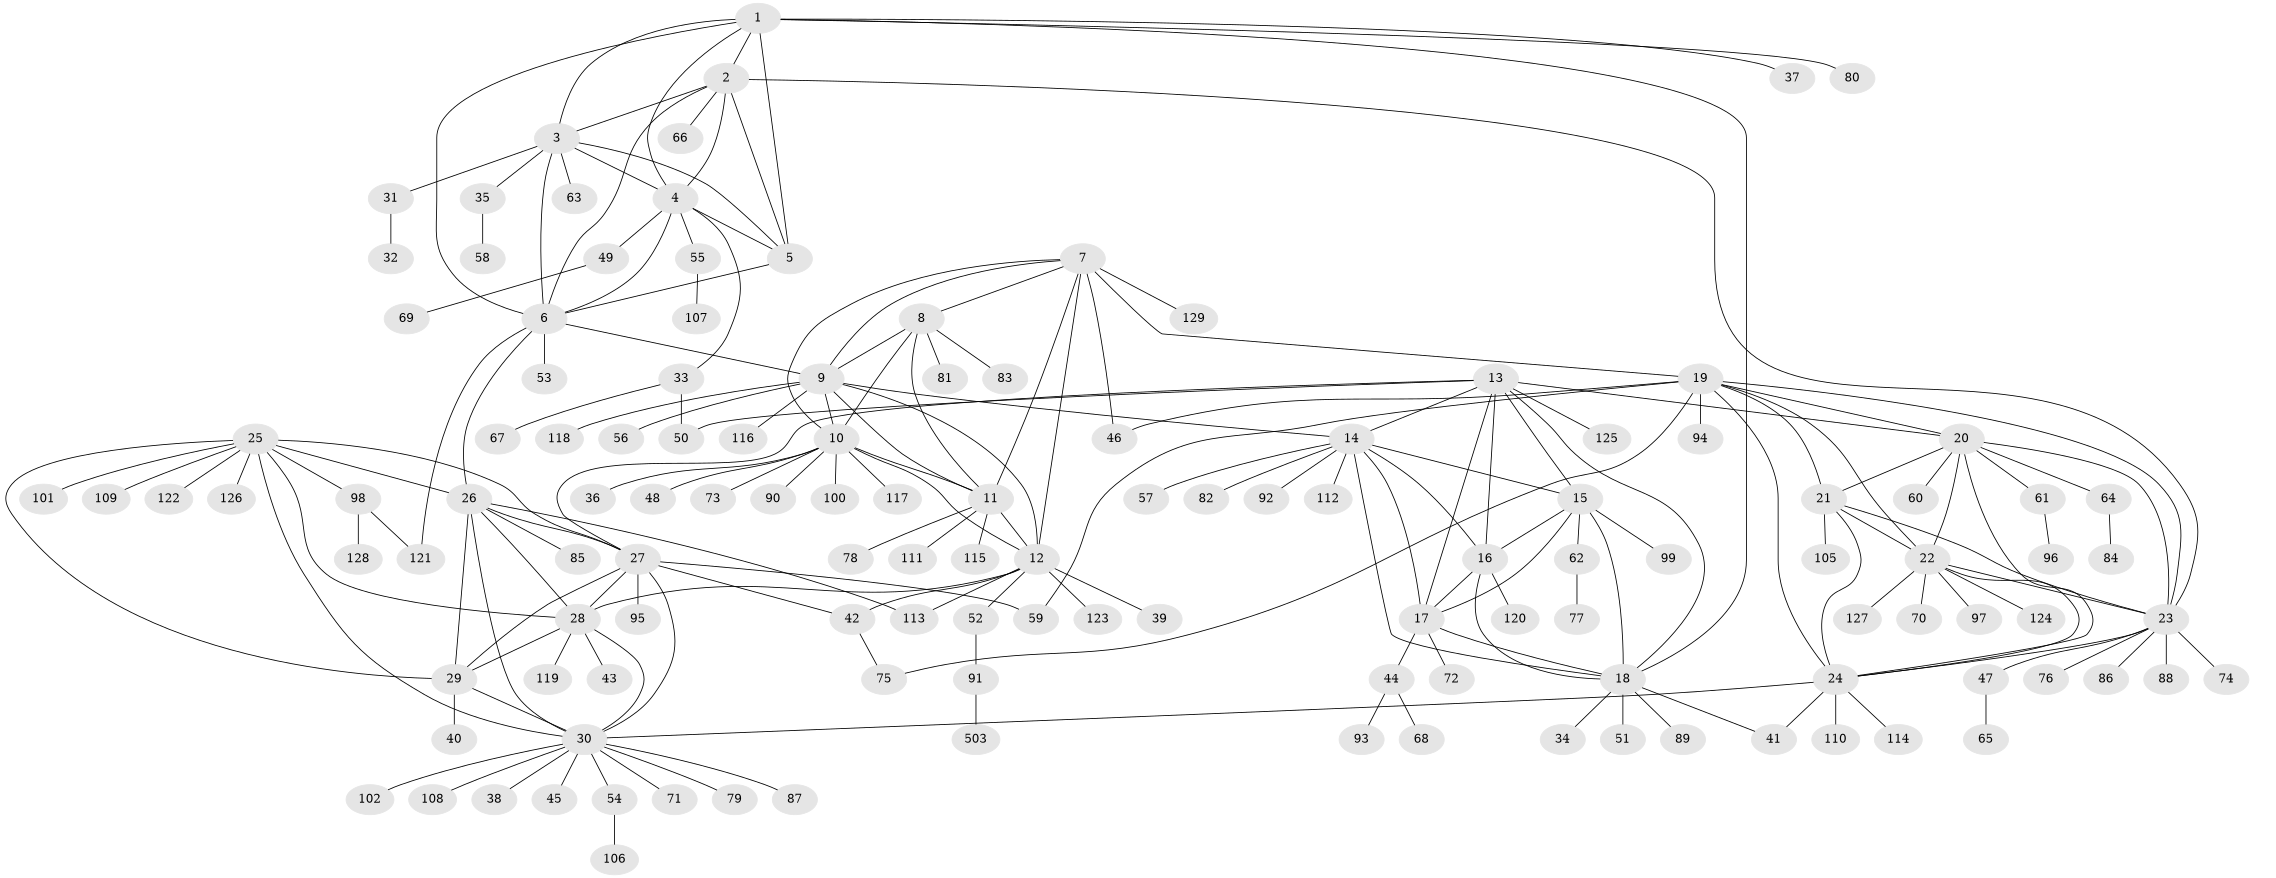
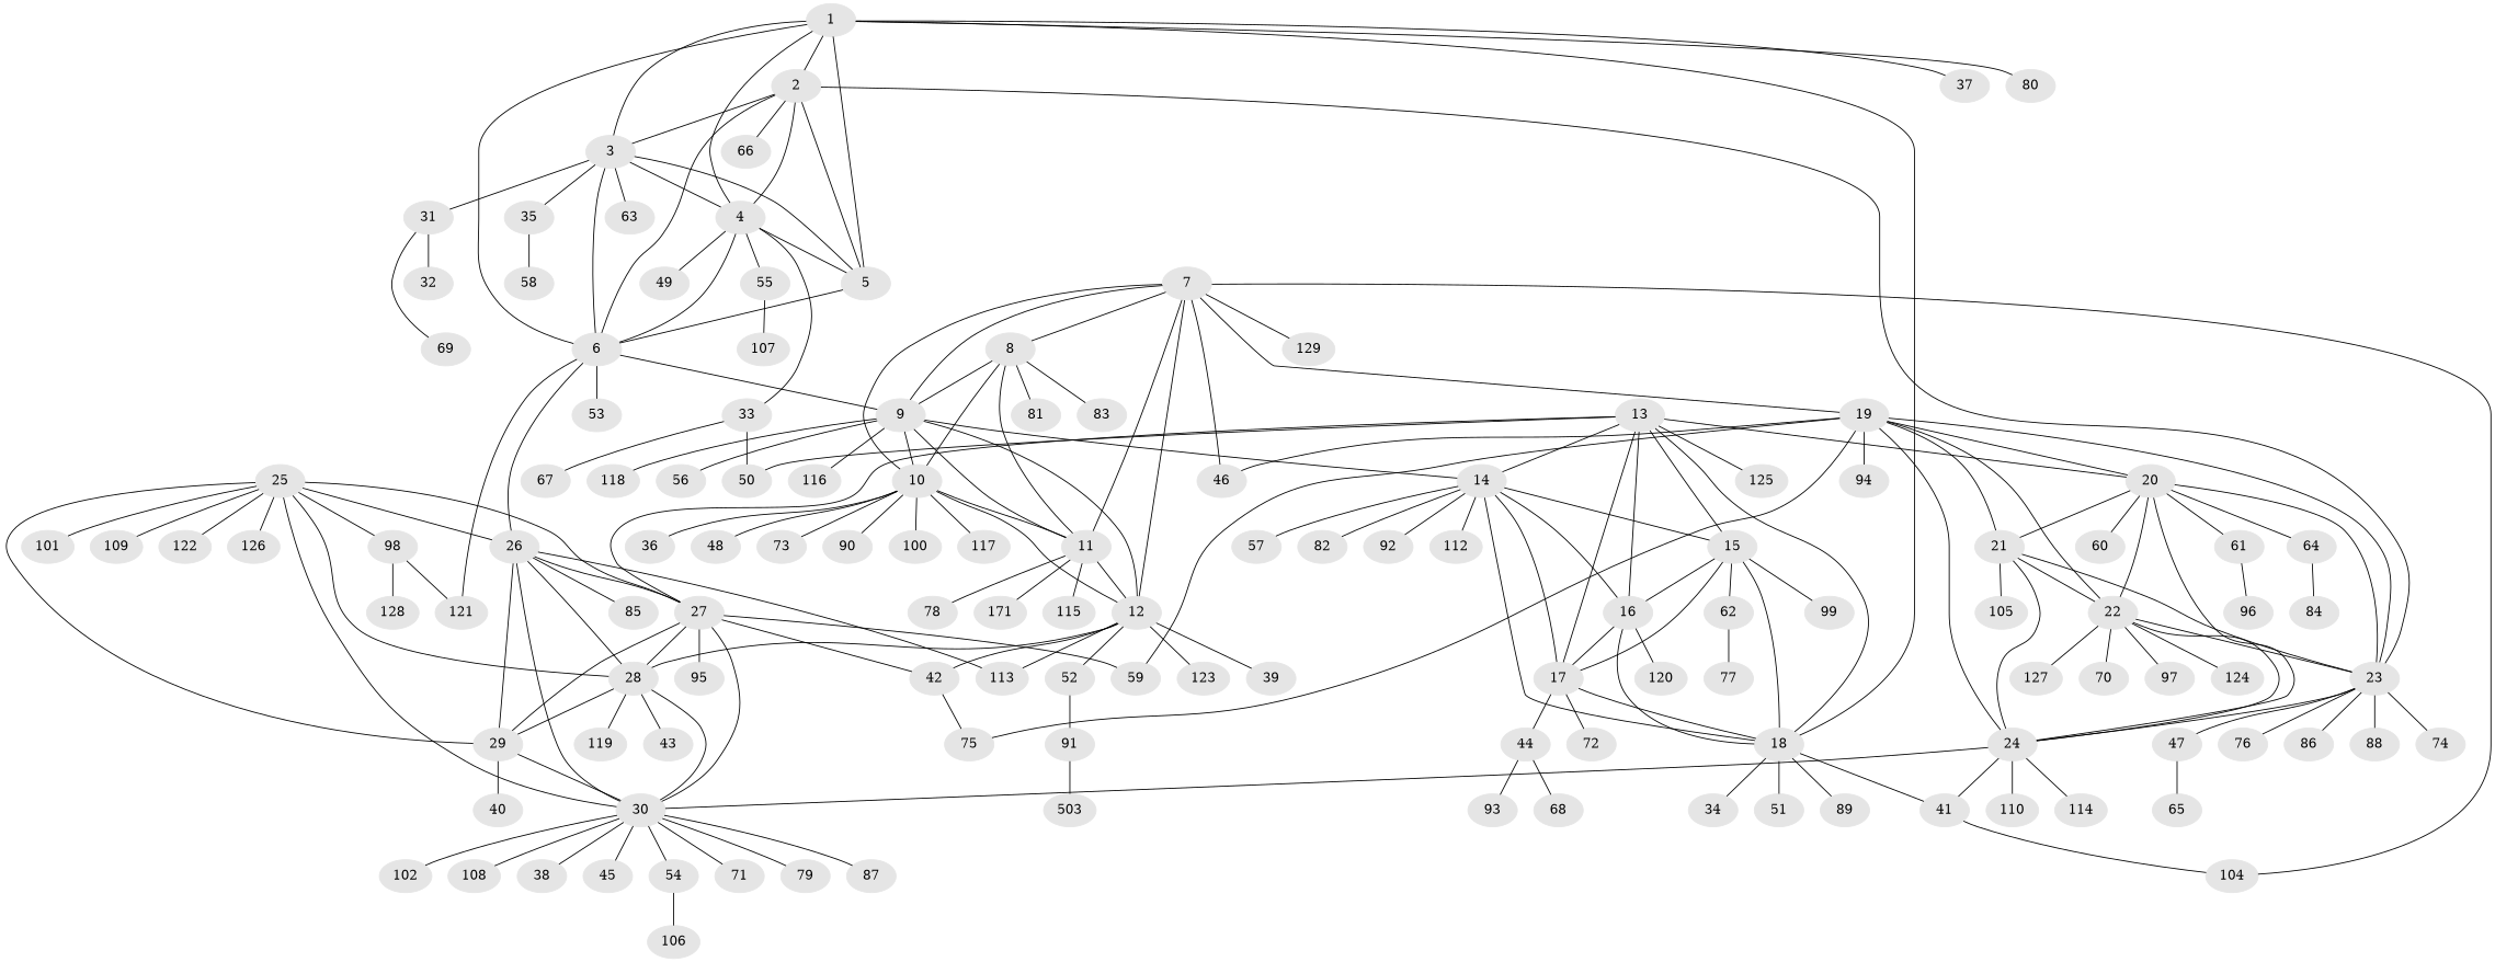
  graph {
    node [color=gray90 style=filled]
    1
    2
    3
    4
    5
    6
    18
    37
    80
    23
    66
    31
    35
    63
    33
    49
    55
    9
    26
    53
    121
    34
    41
    51
    89
    24
    47
    74
    76
    86
    88
    32
    58
    50
    67
    69
    107
    10
    11
    12
    14
    56
    116
    118
    28
    113
    27
    30
    29
    85
    7
    8
    19
    46
+   104
    129
    81
    83
    36
    48
    73
    90
    100
    117
    78
-   111
+   111 [label=171]
    115
    39
    42
    52
    123
    20
    21
    22
    59
    75
    94
    15
    16
    17
    57
    82
    92
    112
    43
    119
    91
    13
    125
    62
    99
    120
    44
    72
    60
    61
    64
    95
    77
    68
    93
    105
    70
    97
    124
    127
    110
    114
    96
    84
    65
    38
    45
    54
    71
    79
    87
    102
    108
    25
    98
    101
    109
    122
    126
    40
    128
    106
    n129 [label=503]
    1 -- 2
    1 -- 3
    1 -- 4
    1 -- 5
    1 -- 6
    1 -- 18
    1 -- 37
    1 -- 80
    2 -- 3
    2 -- 4
    2 -- 5
    2 -- 6
    2 -- 23
    2 -- 66
    3 -- 4
    3 -- 5
    3 -- 6
    3 -- 31
    3 -- 35
    3 -- 63
    4 -- 5
    4 -- 6
    4 -- 33
    4 -- 49
    4 -- 55
    5 -- 6
    6 -- 9
    6 -- 26
    6 -- 53
    6 -- 121
    18 -- 34
    18 -- 41
    18 -- 51
    18 -- 89
    23 -- 24
    23 -- 47
    23 -- 74
    23 -- 76
    23 -- 86
    23 -- 88
    31 -- 32
    35 -- 58
    33 -- 50
    33 -- 67
-   49 -- 69
+   31 -- 69
    55 -- 107
    9 -- 10
    9 -- 11
    9 -- 12
    9 -- 14
    9 -- 56
    9 -- 116
    9 -- 118
    26 -- 28
    26 -- 113
    26 -- 27
    26 -- 30
    26 -- 29
    26 -- 85
+   41 -- 104
    24 -- 41
    24 -- 30
    24 -- 110
    24 -- 114
    47 -- 65
    10 -- 11
    10 -- 12
    10 -- 36
    10 -- 48
    10 -- 73
    10 -- 90
    10 -- 100
    10 -- 117
    11 -- 12
    11 -- 78
    11 -- 111
    11 -- 115
    12 -- 28
    12 -- 113
    12 -- 39
    12 -- 42
    12 -- 52
    12 -- 123
    14 -- 18
    14 -- 15
    14 -- 16
    14 -- 17
    14 -- 57
    14 -- 82
    14 -- 92
    14 -- 112
    28 -- 30
    28 -- 29
    28 -- 43
    28 -- 119
    27 -- 28
    27 -- 30
    27 -- 29
    27 -- 42
    27 -- 59
    27 -- 95
    30 -- 38
    30 -- 45
    30 -- 54
    30 -- 71
    30 -- 79
    30 -- 87
    30 -- 102
    30 -- 108
    29 -- 30
    29 -- 40
    7 -- 9
    7 -- 10
    7 -- 11
    7 -- 12
    7 -- 8
    7 -- 19
    7 -- 46
+   7 -- 104
    7 -- 129
    8 -- 9
    8 -- 10
    8 -- 11
    8 -- 81
    8 -- 83
    19 -- 23
    19 -- 24
    19 -- 46
    19 -- 20
    19 -- 21
    19 -- 22
    19 -- 59
    19 -- 75
    19 -- 94
    42 -- 75
    52 -- 91
    20 -- 23
    20 -- 24
    20 -- 21
    20 -- 22
    20 -- 60
    20 -- 61
    20 -- 64
    21 -- 23
    21 -- 24
    21 -- 22
    21 -- 105
    22 -- 23
    22 -- 24
    22 -- 70
    22 -- 97
    22 -- 124
    22 -- 127
    15 -- 18
    15 -- 16
    15 -- 17
    15 -- 62
    15 -- 99
    16 -- 18
    16 -- 17
    16 -- 120
    17 -- 18
    17 -- 44
    17 -- 72
    91 -- n129
    13 -- 18
    13 -- 50
    13 -- 14
    13 -- 27
    13 -- 20
    13 -- 15
    13 -- 16
    13 -- 17
    13 -- 125
    62 -- 77
    44 -- 68
    44 -- 93
    61 -- 96
    64 -- 84
    54 -- 106
    25 -- 26
    25 -- 28
    25 -- 27
    25 -- 30
    25 -- 29
    25 -- 98
    25 -- 101
    25 -- 109
    25 -- 122
    25 -- 126
    98 -- 121
    98 -- 128
  }
